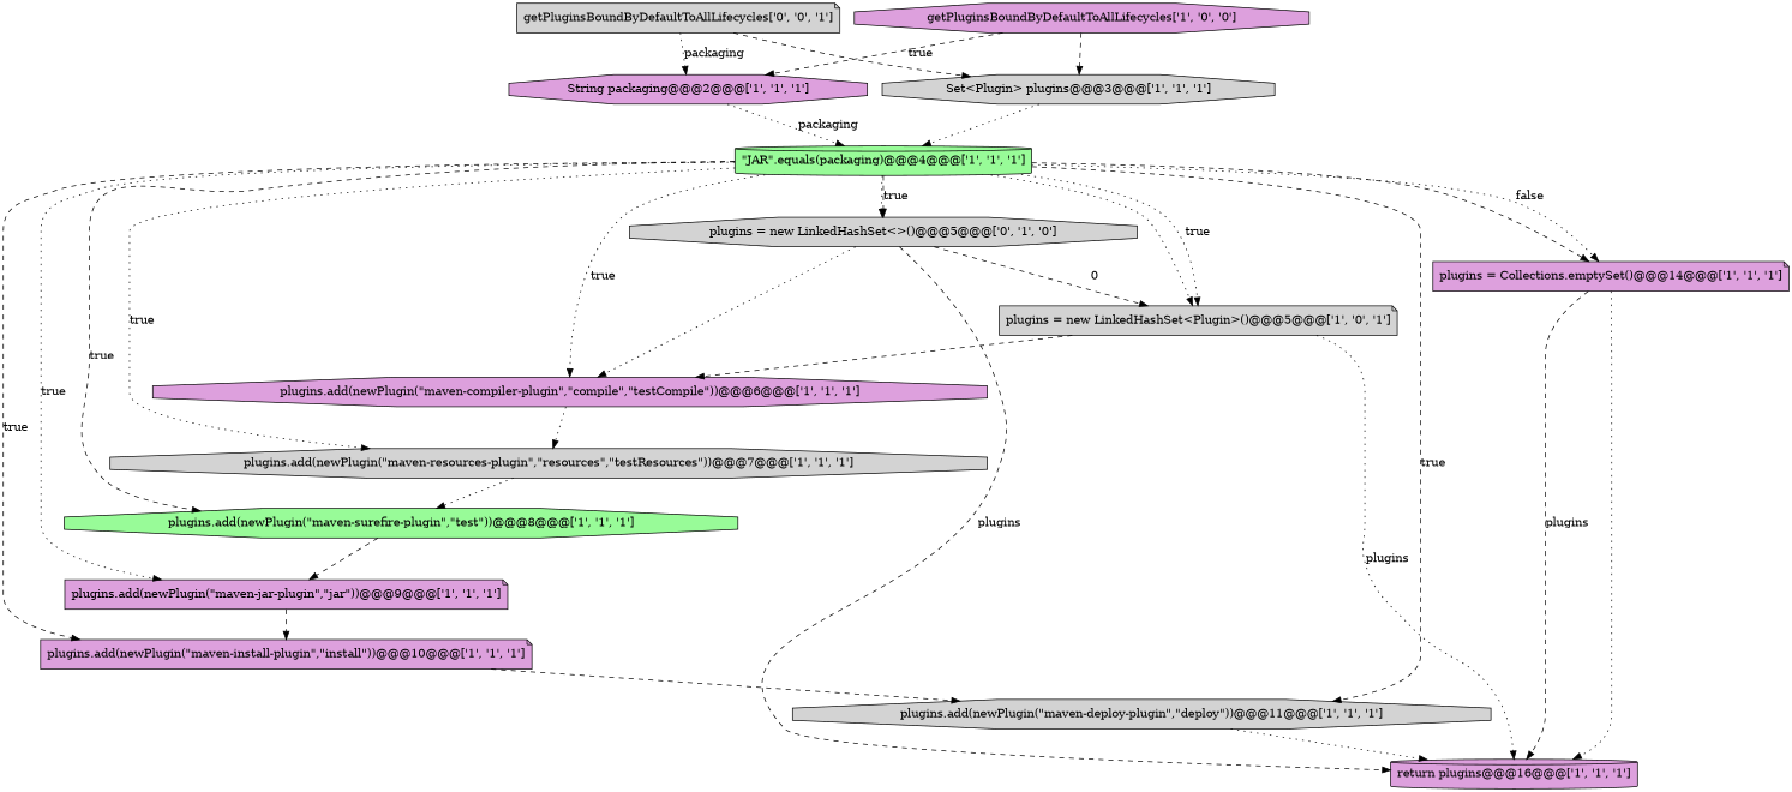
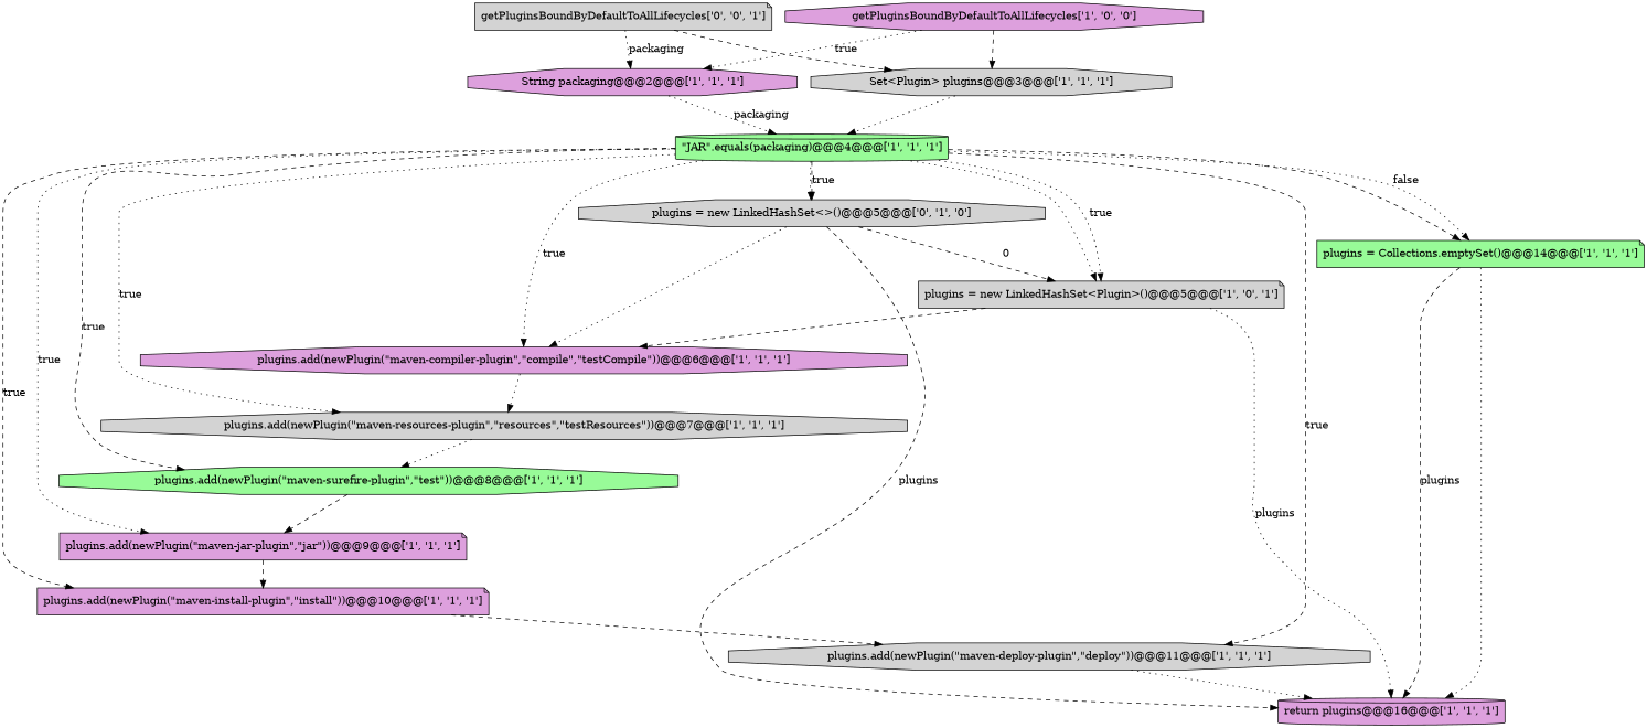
  digraph {
    node [fillcolor=plum shape=octagon style=filled]
    edge [style=dotted]
    n1 [label="plugins.add(newPlugin(\"maven-install-plugin\",\"install\"))@@@10@@@['1', '1', '1']" shape=note]
    n2 [fillcolor=lightgrey label="plugins.add(newPlugin(\"maven-deploy-plugin\",\"deploy\"))@@@11@@@['1', '1', '1']"]
    n3 [label="return plugins@@@16@@@['1', '1', '1']" shape=cylinder]
    n4 [fillcolor=lightgrey label="getPluginsBoundByDefaultToAllLifecycles['0', '0', '1']" shape=note]
    n5 [label="String packaging@@@2@@@['1', '1', '1']"]
    n6 [fillcolor=lightgrey label="Set<Plugin> plugins@@@3@@@['1', '1', '1']"]
    n7 [fillcolor=palegreen label="\"JAR\".equals(packaging)@@@4@@@['1', '1', '1']" shape=cylinder]
    n8 [label="getPluginsBoundByDefaultToAllLifecycles['1', '0', '0']"]
    n9 [label="plugins.add(newPlugin(\"maven-compiler-plugin\",\"compile\",\"testCompile\"))@@@6@@@['1', '1', '1']"]
    n10 [fillcolor=lightgrey label="plugins.add(newPlugin(\"maven-resources-plugin\",\"resources\",\"testResources\"))@@@7@@@['1', '1', '1']"]
    n11 [fillcolor=palegreen label="plugins.add(newPlugin(\"maven-surefire-plugin\",\"test\"))@@@8@@@['1', '1', '1']"]
    n12 [label="plugins.add(newPlugin(\"maven-jar-plugin\",\"jar\"))@@@9@@@['1', '1', '1']" shape=note]
    n13 [fillcolor=lightgrey label="plugins = new LinkedHashSet<>()@@@5@@@['0', '1', '0']"]
-   n14 [label="plugins = Collections.emptySet()@@@14@@@['1', '1', '1']" shape=note]
+   n14 [fillcolor=palegreen label="plugins = Collections.emptySet()@@@14@@@['1', '1', '1']" shape=note]
    n15 [fillcolor=lightgrey label="plugins = new LinkedHashSet<Plugin>()@@@5@@@['1', '0', '1']" shape=note]
    n1 -> n2 [style=dashed]
    n2 -> n3
    n4 -> n5 [label=packaging]
    n4 -> n6 [style=dashed]
    n5 -> n7 [label=packaging]
    n6 -> n7
    n7 -> n1 [label=true style=dashed]
    n7 -> n2 [label=true style=dashed]
    n7 -> n9 [label=true]
    n7 -> n10 [label=true]
    n7 -> n11 [label=true style=dashed]
    n7 -> n12 [label=true]
    n7 -> n13
    n7 -> n13 [label=true style=dashed]
    n7 -> n14 [style=dashed]
    n7 -> n14 [label=false]
    n7 -> n15
    n7 -> n15 [label=true]
-   n8 -> n5 [label=true style=dashed]
+   n8 -> n5 [label=true]
    n8 -> n6 [style=dashed]
    n9 -> n10
    n10 -> n11
    n11 -> n12 [style=dashed]
    n12 -> n1 [style=dashed]
    n13 -> n3 [label=plugins style=dashed]
    n13 -> n9
    n13 -> n15 [label=0 style=dashed]
    n14 -> n3 [label=plugins style=dashed]
    n14 -> n3
    n15 -> n3 [label=plugins]
    n15 -> n9 [style=dashed]
  }
